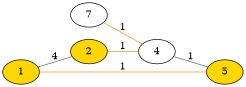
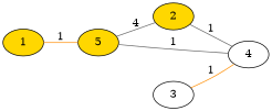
  graph {
    rankdir=LR
    node [fillcolor=gold style=filled]
    edge [color=darkorange]
    1
    2
    5
    4 [fillcolor=white]
-   3 [fillcolor=white label=7]
-   1 -- 2 [color=gray40 label=4]
+   3 [fillcolor=white]
+   5 -- 2 [color=gray40 label=4]
    1 -- 5 [label=1]
-   2 -- 4 [label=1]
+   2 -- 4 [color=gray40 label=1]
    4 -- 5 [color=gray40 label=1]
    3 -- 4 [label=1]
  }
